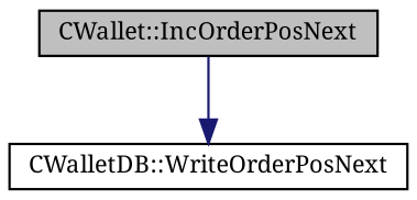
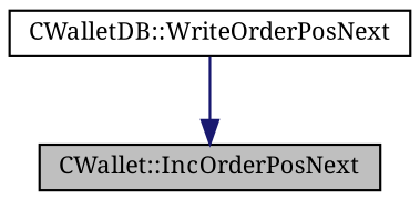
  digraph {
    rankdir=TB
    fontname="Noto Serif"
    node [color=black fontname="Noto Serif" fontsize=10 shape=record style=filled]
    n1 [fillcolor=grey75 fontcolor=black height=0.2 label="CWallet::IncOrderPosNext" width=0.4]
    n2 [fillcolor=white height=0.2 label="CWalletDB::WriteOrderPosNext" width=0.4]
-   n1 -> n2 [color=midnightblue fontname="Noto Serif" fontsize=10 labelfontname=Helvetica labelfontsize=10 style=solid]
+   n2 -> n1 [color=midnightblue fontname="Noto Serif" fontsize=10 labelfontname=Helvetica labelfontsize=10 style=solid]
  }
